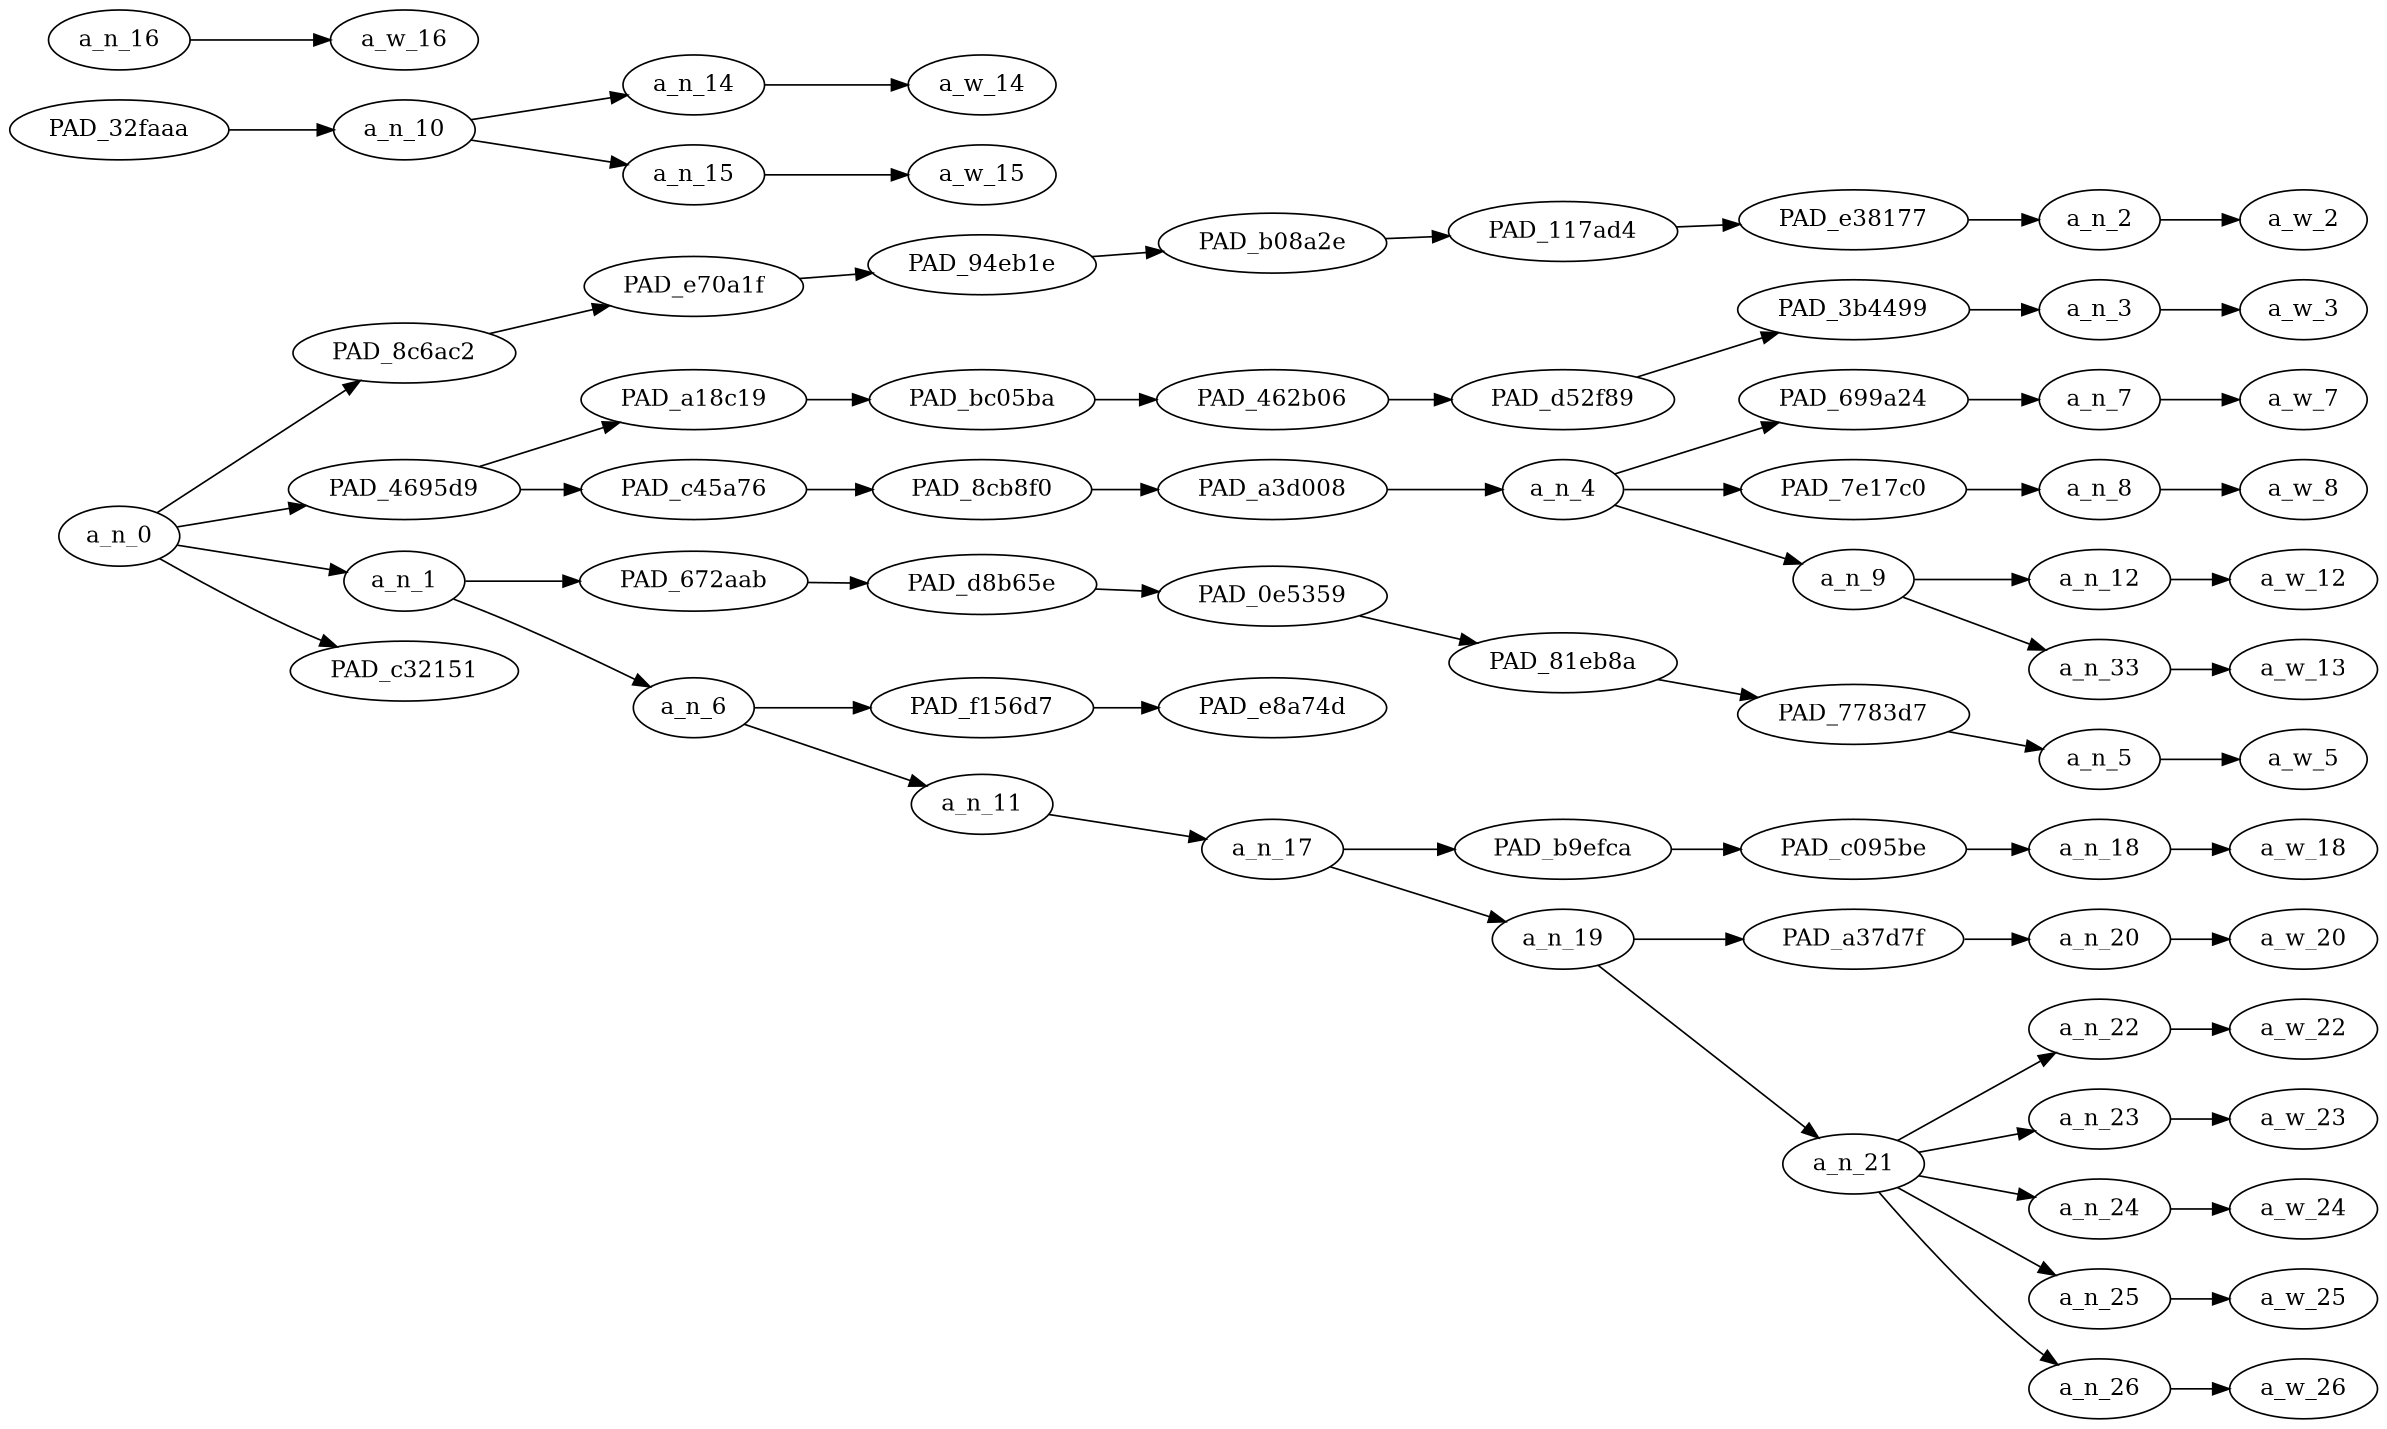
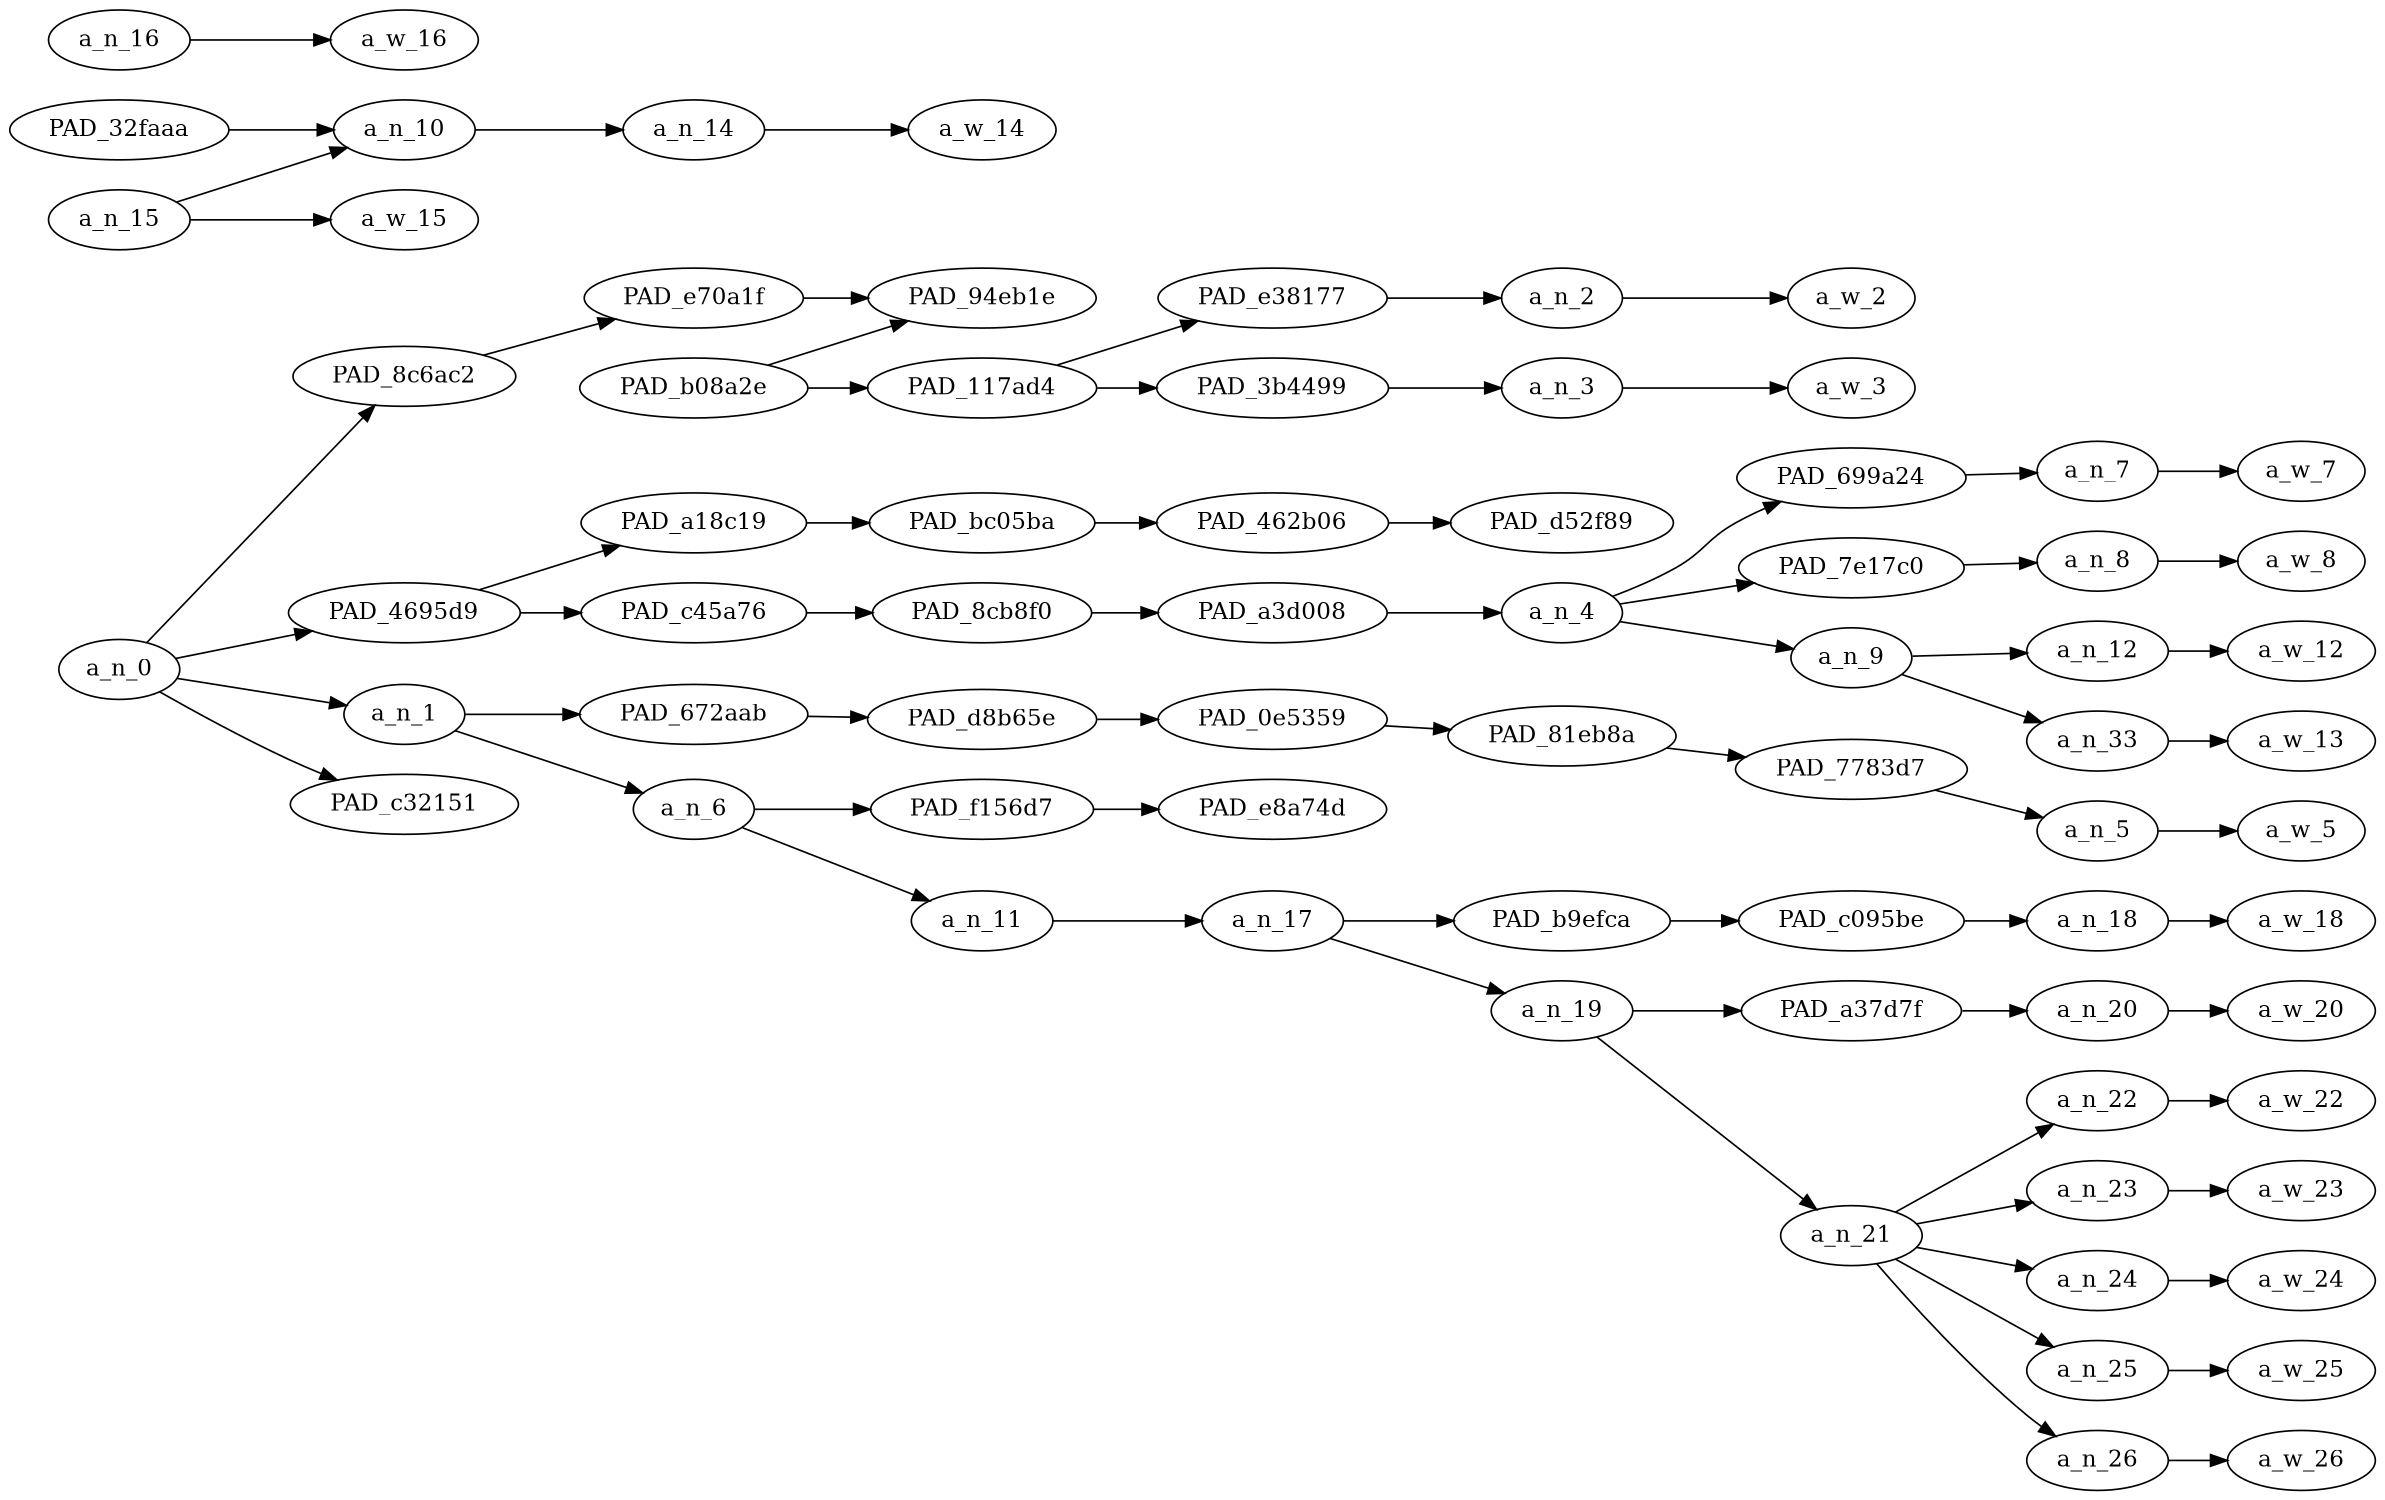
  strict digraph {
    rankdir=LR
    node [div_dir=1 index=0 level=1 text_span="[11]" value=0.03267962]
    a_n_0 [level=8 text_span="[0, 1, 2, 3, 4, 5, 6, 7, 8, 9, 10, 11, 12, 13, 14, 15, 16]" value=1.00000001]
    PAD_8c6ac2 [index=1 level=7]
    PAD_4695d9 [index=2 level=7 text_span="[12]" value=0.02966992]
    a_n_1 [level=7 text_span="[0, 1, 2, 3, 4, 5, 6, 7, 8, 9, 10]" value=0.78230354]
    PAD_c32151 [index=3 level=7 text_span="[13, 14, 15, 16]" value=0.15503905]
    PAD_e70a1f [index=2 level=6]
    PAD_a18c19 [index=3 level=6 text_span="[12]" value=0.02966992]
    PAD_c45a76 [index=4 level=6 text_span="[13, 14, 15, 16]" value=0.15503905]
    PAD_672aab [div_dir=-1 level=6 text_span="[0]" value=0.04937713]
    a_n_6 [index=1 level=6 text_span="[1, 2, 3, 4, 5, 6, 7, 8, 9, 10]" value=0.73278409]
    PAD_94eb1e [index=3 level=5]
    PAD_bc05ba [index=4 level=5 text_span="[12]" value=0.02966992]
    PAD_d8b65e [div_dir=-1 level=5 text_span="[0]" value=0.04937713]
    PAD_f156d7 [index=1 level=5 text_span="[1, 2, 3]" value=0.36004846]
    a_n_11 [index=2 level=5 text_span="[4, 5, 6, 7, 8, 9, 10]" value=0.37257408]
    PAD_8cb8f0 [index=5 level=5 text_span="[13, 14, 15, 16]" value=0.15503905]
    PAD_b08a2e [index=3 level=4]
    PAD_117ad4 [index=4 level=3]
    PAD_e38177 [index=5 level=2]
    a_n_2 [index=11]
    a_w_2 [div_dir=0 index=11 level=0 value=i]
    PAD_462b06 [index=4 level=4 text_span="[12]" value=0.02966992]
    PAD_d52f89 [index=5 level=3 text_span="[12]" value=0.02966992]
    PAD_3b4499 [index=6 level=2 text_span="[12]" value=0.02966992]
    a_n_3 [index=12 text_span="[12]" value=0.02966992]
    a_w_3 [div_dir=0 index=12 level=0 text_span="[12]" value=already]
    PAD_0e5359 [div_dir=-1 level=4 text_span="[0]" value=0.04937713]
    PAD_e8a74d [index=1 level=4 text_span="[1, 2, 3]" value=0.36004846]
    a_n_17 [index=2 level=4 text_span="[4, 5, 6, 7, 8, 9, 10]" value=0.37243668]
    PAD_81eb8a [div_dir=-1 level=3 text_span="[0]" value=0.04937713]
    PAD_7783d7 [div_dir=-1 level=2 text_span="[0]" value=0.04937713]
    a_n_5 [div_dir=-1 text_span="[0]" value=0.04937713]
    a_w_5 [div_dir=0 level=0 text_span="[0]" value=for]
    PAD_b9efca [index=2 level=3 text_span="[4]" value=0.03960990]
    a_n_19 [index=3 level=3 text_span="[5, 6, 7, 8, 9, 10]" value=0.33268939]
    PAD_32faaa [index=1 level=3 text_span="[1, 2, 3]" value=0.36004846]
    a_n_10 [index=1 level=2 text_span="[1, 2, 3]" value=0.36004846]
    a_n_14 [index=1 text_span="[1]" value=0.06067539]
    a_n_15 [div_dir=-1 index=2 text_span="[2]" value=0.19734709]
    a_w_14 [div_dir=0 index=1 level=0 text_span="[1]" value=the]
    a_w_15 [div_dir=0 index=2 level=0 text_span="[2]" value=queer]
    a_n_16 [index=3 text_span="[3]" value=0.10194101]
    a_w_16 [div_dir=0 index=3 level=0 text_span="[3]" value=readers]
    PAD_c095be [index=2 level=2 text_span="[4]" value=0.03960990]
    PAD_a37d7f [div_dir=-1 index=3 level=2 text_span="[5]" value=0.04371006]
    a_n_21 [index=4 level=2 text_span="[6, 7, 8, 9, 10]" value=0.28883391]
    a_n_18 [index=4 text_span="[4]" value=0.03960990]
    a_n_20 [div_dir=-1 index=5 text_span="[5]" value=0.04371006]
    a_n_22 [div_dir=-1 index=6 text_span="[6]" value=0.03293196]
    a_n_23 [index=7 text_span="[7]" value=0.05404259]
    a_n_24 [index=8 text_span="[8]" value=0.05334726]
    a_n_25 [index=9 text_span="[9]" value=0.09231986]
    a_n_26 [div_dir=-1 index=10 text_span="[10]" value=0.05600864]
    a_w_18 [div_dir=0 index=4 level=0 text_span="[4]" value=you]
    a_w_20 [div_dir=0 index=5 level=0 text_span="[5]" value=deserve]
    a_w_22 [div_dir=0 index=6 level=0 text_span="[6]" value=every]
    a_w_23 [div_dir=0 index=7 level=0 text_span="[7]" value=adventure]
    a_w_24 [div_dir=0 index=8 level=0 text_span="[8]" value=nina]
    a_w_25 [div_dir=0 index=9 level=0 text_span="[9]" value=varela]
    a_w_26 [div_dir=0 index=10 level=0 text_span="[10]" value=baby]
    PAD_a3d008 [index=5 level=4 text_span="[13, 14, 15, 16]" value=0.15503905]
    a_n_4 [index=6 level=3 text_span="[13, 14, 15, 16]" value=0.15503905]
    PAD_699a24 [index=7 level=2 text_span="[13]" value=0.03979809]
    PAD_7e17c0 [index=8 level=2 text_span="[14]" value=0.06119259]
    a_n_9 [index=9 level=2 text_span="[15, 16]" value=0.05372147]
    a_n_7 [index=13 text_span="[13]" value=0.03979809]
    a_n_8 [index=14 text_span="[14]" value=0.06119259]
    a_n_12 [index=15 text_span="[15]" value=0.02478718]
    n69 [index=16 label=a_n_33 text_span="[16]" value=0.02883723]
    a_w_7 [div_dir=0 index=13 level=0 text_span="[13]" value=love]
    a_w_8 [div_dir=0 index=14 level=0 text_span="[14]" value=u]
    a_w_12 [div_dir=0 index=15 level=0 text_span="[15]" value=so]
    a_w_13 [div_dir=0 index=16 level=0 text_span="[16]" value=much]
    a_n_0 -> PAD_8c6ac2
    a_n_0 -> PAD_4695d9
    a_n_0 -> a_n_1
    a_n_0 -> PAD_c32151
    PAD_8c6ac2 -> PAD_e70a1f
    PAD_4695d9 -> PAD_a18c19
    PAD_4695d9 -> PAD_c45a76
    a_n_1 -> PAD_672aab
    a_n_1 -> a_n_6
    PAD_e70a1f -> PAD_94eb1e
    PAD_a18c19 -> PAD_bc05ba
    PAD_c45a76 -> PAD_8cb8f0
    PAD_672aab -> PAD_d8b65e
    a_n_6 -> PAD_f156d7
    a_n_6 -> a_n_11
-   PAD_94eb1e -> PAD_b08a2e
+   PAD_b08a2e -> PAD_94eb1e
    PAD_bc05ba -> PAD_462b06
    PAD_d8b65e -> PAD_0e5359
    PAD_f156d7 -> PAD_e8a74d
    a_n_11 -> a_n_17
    PAD_8cb8f0 -> PAD_a3d008
    PAD_b08a2e -> PAD_117ad4
    PAD_117ad4 -> PAD_e38177
    PAD_e38177 -> a_n_2
    a_n_2 -> a_w_2
    PAD_462b06 -> PAD_d52f89
-   PAD_d52f89 -> PAD_3b4499
+   PAD_117ad4 -> PAD_3b4499
    PAD_3b4499 -> a_n_3
    a_n_3 -> a_w_3
    PAD_0e5359 -> PAD_81eb8a
    a_n_17 -> PAD_b9efca
    a_n_17 -> a_n_19
    PAD_81eb8a -> PAD_7783d7
    PAD_7783d7 -> a_n_5
    a_n_5 -> a_w_5
    PAD_b9efca -> PAD_c095be
    a_n_19 -> PAD_a37d7f
    a_n_19 -> a_n_21
    PAD_32faaa -> a_n_10
    a_n_10 -> a_n_14
-   a_n_10 -> a_n_15
+   a_n_15 -> a_n_10
    a_n_14 -> a_w_14
    a_n_15 -> a_w_15
    a_n_16 -> a_w_16
    PAD_c095be -> a_n_18
    PAD_a37d7f -> a_n_20
    a_n_21 -> a_n_22
    a_n_21 -> a_n_23
    a_n_21 -> a_n_24
    a_n_21 -> a_n_25
    a_n_21 -> a_n_26
    a_n_18 -> a_w_18
    a_n_20 -> a_w_20
    a_n_22 -> a_w_22
    a_n_23 -> a_w_23
    a_n_24 -> a_w_24
    a_n_25 -> a_w_25
    a_n_26 -> a_w_26
    PAD_a3d008 -> a_n_4
    a_n_4 -> PAD_699a24
    a_n_4 -> PAD_7e17c0
    a_n_4 -> a_n_9
    PAD_699a24 -> a_n_7
    PAD_7e17c0 -> a_n_8
    a_n_9 -> a_n_12
    a_n_9 -> n69
    a_n_7 -> a_w_7
    a_n_8 -> a_w_8
    a_n_12 -> a_w_12
    n69 -> a_w_13
  }
